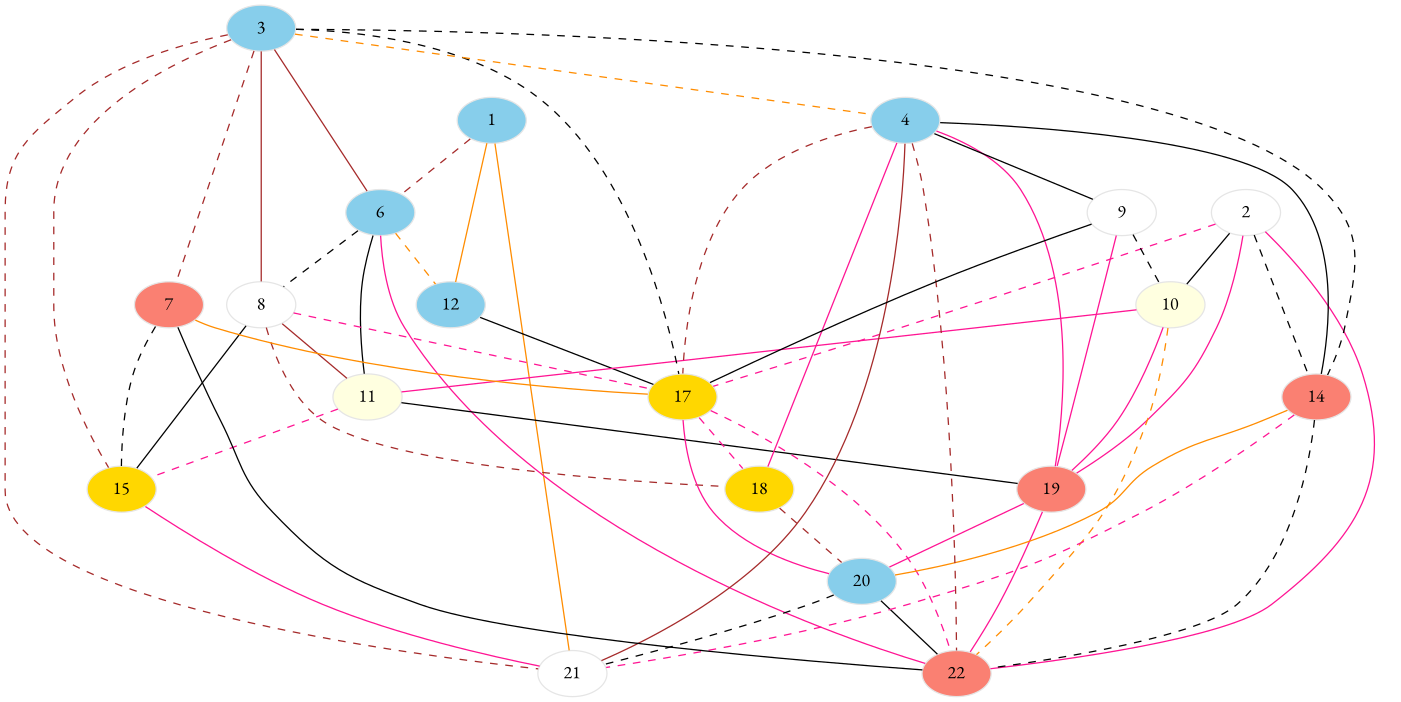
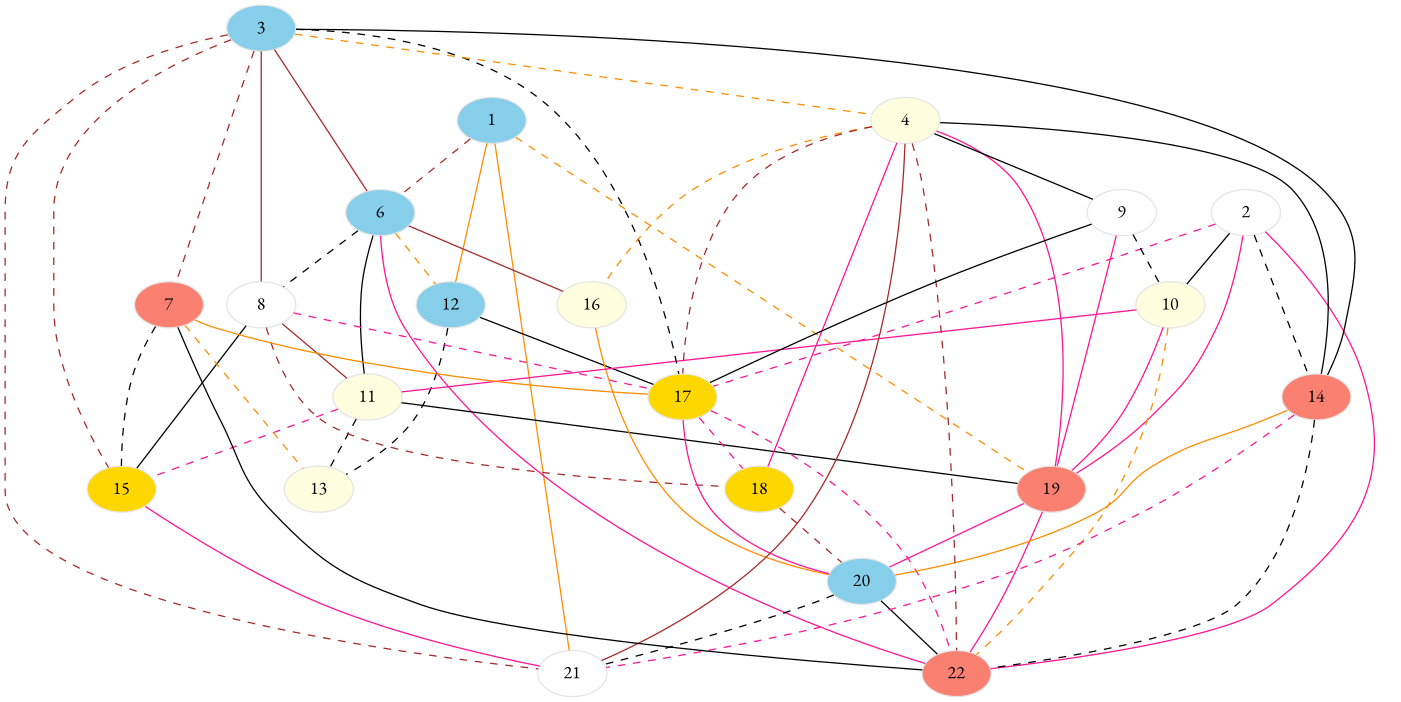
  graph {
    fontname="EB Garamond"
    node [color=gray90 fillcolor=skyblue fontname="EB Garamond" style=filled]
    edge [color=black fontname="EB Garamond" style=solid weight=1.0]
    1
    6
    12
    19 [fillcolor=salmon]
    21 [fillcolor=white]
    11 [fillcolor=lightyellow]
    22 [fillcolor=salmon]
    8 [fillcolor=white]
+   16 [fillcolor=lightyellow]
    15 [fillcolor=gold]
+   13 [fillcolor=lightyellow]
    17 [fillcolor=gold]
    20
    2 [fillcolor=white]
    10 [fillcolor=lightyellow]
    14 [fillcolor=salmon]
    18 [fillcolor=gold]
    3
-   4
+   4 [fillcolor=lightyellow]
    7 [fillcolor=salmon]
    9 [fillcolor=white]
    1 -- 6 [color=brown style=dashed]
    1 -- 12 [color=darkorange]
+   1 -- 19 [color=darkorange style=dashed]
    1 -- 21 [color=darkorange]
    6 -- 12 [color=darkorange style=dashed weight=3.0]
    6 -- 11 [weight=2.0]
    6 -- 22 [color=deeppink weight=2.0]
    6 -- 8 [style=dashed]
+   6 -- 16 [color=brown]
+   12 -- 13 [style=dashed]
    12 -- 17
    19 -- 22 [color=deeppink weight=2.0]
    19 -- 20 [color=deeppink]
    11 -- 19 [weight=2.0]
    11 -- 15 [color=deeppink style=dashed]
+   11 -- 13 [style=dashed]
    8 -- 11 [color=brown]
    8 -- 15
    8 -- 17 [color=deeppink style=dashed weight=2.0]
    8 -- 18 [color=brown style=dashed weight=2.0]
+   16 -- 20 [color=darkorange]
    15 -- 21 [color=deeppink]
    17 -- 22 [color=deeppink style=dashed]
    17 -- 20 [color=deeppink]
    17 -- 18 [color=deeppink style=dashed]
    20 -- 21 [style=dashed]
    20 -- 22 [weight=2.0]
    2 -- 19 [color=deeppink]
    2 -- 22 [color=deeppink]
    2 -- 17 [color=deeppink style=dashed]
    2 -- 10
    2 -- 14 [style=dashed]
    10 -- 19 [color=deeppink]
    10 -- 11 [color=deeppink]
    10 -- 22 [color=darkorange style=dashed]
    14 -- 21 [color=deeppink style=dashed]
    14 -- 22 [style=dashed]
    14 -- 20 [color=darkorange]
    18 -- 20 [color=brown style=dashed weight=2.0]
    3 -- 6 [color=brown weight=2.0]
    3 -- 21 [color=brown style=dashed weight=2.0]
    3 -- 8 [color=brown weight=2.0]
    3 -- 15 [color=brown style=dashed weight=2.0]
    3 -- 17 [style=dashed]
-   3 -- 14 [style=dashed]
+   3 -- 14
    3 -- 4 [color=darkorange style=dashed]
    3 -- 7 [color=brown style=dashed]
    4 -- 19 [color=deeppink]
    4 -- 21 [color=brown weight=2.0]
    4 -- 22 [color=brown style=dashed]
+   4 -- 16 [color=darkorange style=dashed]
    4 -- 17 [color=brown style=dashed]
    4 -- 14
    4 -- 18 [color=deeppink]
    4 -- 9 [weight=2.0]
    7 -- 22
    7 -- 15 [style=dashed]
+   7 -- 13 [color=darkorange style=dashed]
    7 -- 17 [color=darkorange weight=3.0]
    9 -- 19 [color=deeppink]
    9 -- 17 [weight=2.0]
    9 -- 10 [style=dashed]
  }
